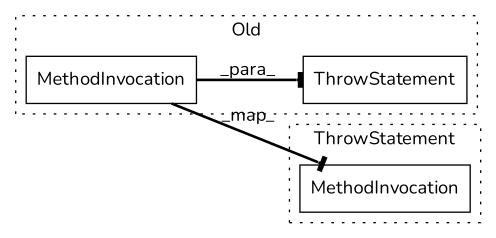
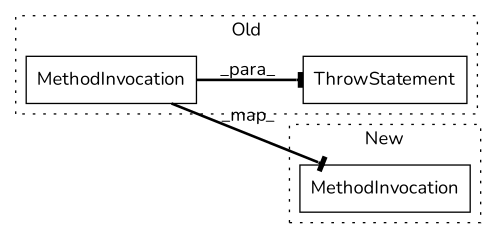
  digraph {
    rankdir=LR
    fontname=Nunito
    node [a=32 l=10 shape=box fontname=Nunito]
    edge [style=bold arrowhead=tee fontname=Nunito]
    n1 [label=MethodInvocation s=49401]
    n2 [a=53 l=6 label=ThrowStatement s=49361]
    n3 [label=MethodInvocation s=49406]
    subgraph cluster_1 {
      label=Old
      style=dotted
      n1
      n2
    }
    subgraph cluster_2 {
-     label=ThrowStatement
+     label=New
      style=dotted
      n3
    }
    n1 -> n2 [label=_para_]
    n1 -> n3 [label=_map_]
  }
